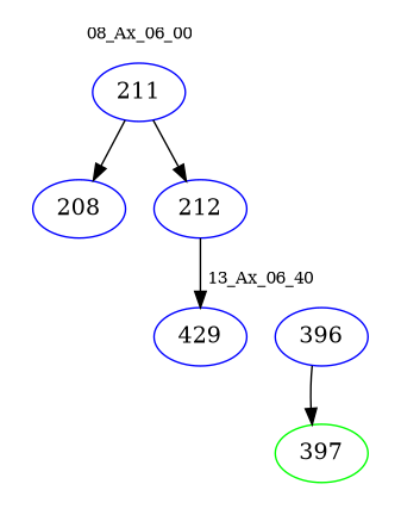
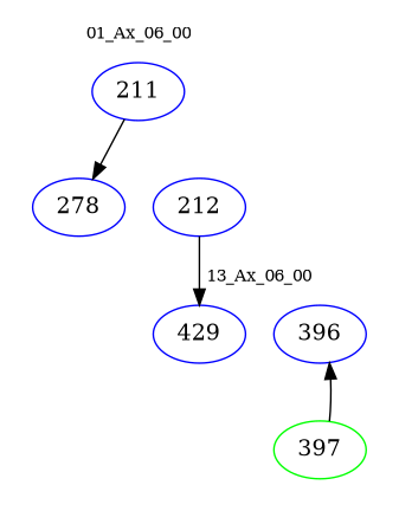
  digraph {
    node [color=blue]
    edge [color=black]
    n1 [label=211]
-   n2 [label=208]
+   n2 [label=278]
    n3 [label=212]
    n4 [label=396]
    n5 [color=green label=397]
    n6 [label=429]
    subgraph cluster_1 {
      color=white
      fontsize=10
-     label="08_Ax_06_00"
+     label="01_Ax_06_00"
      n1
      n2
      n3
    }
    subgraph cluster_2 {
      color=white
      fontsize=10
-     label="13_Ax_06_40"
+     label="13_Ax_06_00"
      n4
      n5
      n6
    }
    n1 -> n2
-   n1 -> n3
    n3 -> n6
-   n4 -> n5
+   n5 -> n4
  }
